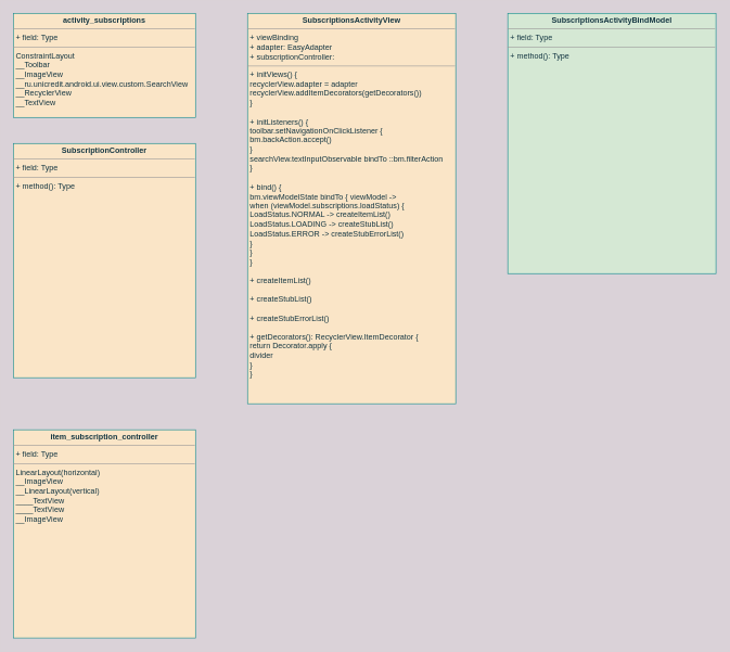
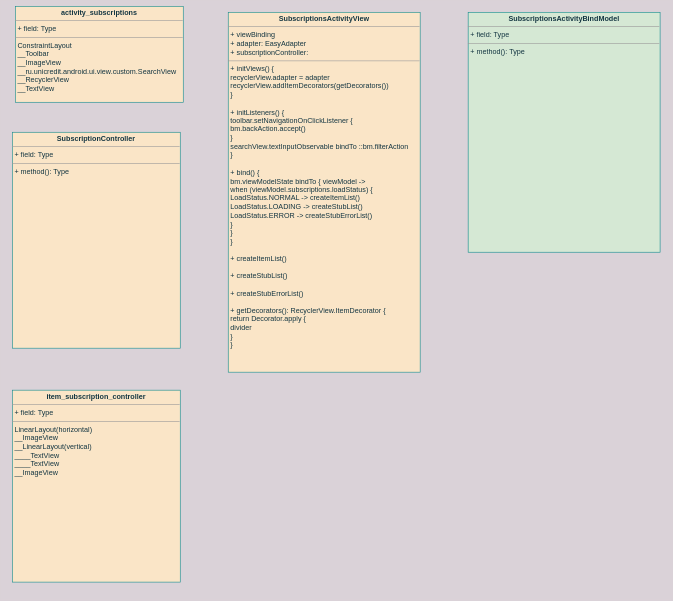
  <mxCell id="0" />
  <mxCell id="1" parent="0" />
- <mxCell id="2" value="&lt;p style=&quot;margin:0px;margin-top:4px;text-align:center;&quot;&gt;&lt;b&gt;activity_subscriptions&lt;/b&gt;&lt;/p&gt;&lt;hr size=&quot;1&quot;&gt;&lt;p style=&quot;margin:0px;margin-left:4px;&quot;&gt;+ field: Type&lt;/p&gt;&lt;hr size=&quot;1&quot;&gt;&lt;p style=&quot;margin:0px;margin-left:4px;&quot;&gt;ConstraintLayout&lt;/p&gt;&lt;p style=&quot;margin:0px;margin-left:4px;&quot;&gt;__Toolbar&lt;/p&gt;&lt;p style=&quot;margin:0px;margin-left:4px;&quot;&gt;__ImageView&lt;br&gt;&lt;/p&gt;&lt;p style=&quot;margin:0px;margin-left:4px;&quot;&gt;__ru.unicredit.android.ui.view.custom.SearchView&lt;/p&gt;&lt;p style=&quot;margin:0px;margin-left:4px;&quot;&gt;__RecyclerView&lt;/p&gt;&lt;p style=&quot;margin:0px;margin-left:4px;&quot;&gt;__TextView&lt;br&gt;&lt;/p&gt;" style="verticalAlign=top;align=left;overflow=fill;fontSize=12;fontFamily=Helvetica;html=1;rounded=0;sketch=0;fontColor=#143642;strokeColor=#0F8B8D;fillColor=#FAE5C7;" vertex="1" parent="1"><mxGeometry x="20" y="20" width="280" height="160" as="geometry" /></mxCell>
+ <mxCell id="2" value="&lt;p style=&quot;margin:0px;margin-top:4px;text-align:center;&quot;&gt;&lt;b&gt;activity_subscriptions&lt;/b&gt;&lt;/p&gt;&lt;hr size=&quot;1&quot;&gt;&lt;p style=&quot;margin:0px;margin-left:4px;&quot;&gt;+ field: Type&lt;/p&gt;&lt;hr size=&quot;1&quot;&gt;&lt;p style=&quot;margin:0px;margin-left:4px;&quot;&gt;ConstraintLayout&lt;/p&gt;&lt;p style=&quot;margin:0px;margin-left:4px;&quot;&gt;__Toolbar&lt;/p&gt;&lt;p style=&quot;margin:0px;margin-left:4px;&quot;&gt;__ImageView&lt;br&gt;&lt;/p&gt;&lt;p style=&quot;margin:0px;margin-left:4px;&quot;&gt;__ru.unicredit.android.ui.view.custom.SearchView&lt;/p&gt;&lt;p style=&quot;margin:0px;margin-left:4px;&quot;&gt;__RecyclerView&lt;/p&gt;&lt;p style=&quot;margin:0px;margin-left:4px;&quot;&gt;__TextView&lt;br&gt;&lt;/p&gt;" style="verticalAlign=top;align=left;overflow=fill;fontSize=12;fontFamily=Helvetica;html=1;rounded=0;sketch=0;fontColor=#143642;strokeColor=#0F8B8D;fillColor=#FAE5C7;" vertex="1" parent="1"><mxGeometry x="25" y="10" width="280" height="160" as="geometry" /></mxCell>
  <mxCell id="3" value="&lt;p style=&quot;margin:0px;margin-top:4px;text-align:center;&quot;&gt;&lt;b&gt;SubscriptionsActivityView&lt;/b&gt;&lt;/p&gt;&lt;hr size=&quot;1&quot;&gt;&lt;p style=&quot;margin:0px;margin-left:4px;&quot;&gt;+ viewBinding&lt;br&gt;&lt;/p&gt;&lt;p style=&quot;margin:0px;margin-left:4px;&quot;&gt;+ adapter: EasyAdapter&lt;/p&gt;&lt;p style=&quot;margin:0px;margin-left:4px;&quot;&gt;+ subscriptionController: &lt;br&gt;&lt;/p&gt;&lt;hr size=&quot;1&quot;&gt;&lt;p style=&quot;margin:0px;margin-left:4px;&quot;&gt;+ initViews() {&lt;/p&gt;&lt;p style=&quot;margin:0px;margin-left:4px;&quot;&gt;recyclerView.adapter = adapter&lt;/p&gt;&lt;p style=&quot;margin:0px;margin-left:4px;&quot;&gt;recyclerView.addItemDecorators(getDecorators())&lt;br&gt;&lt;/p&gt;&lt;p style=&quot;margin:0px;margin-left:4px;&quot;&gt;}&lt;/p&gt;&lt;p style=&quot;margin:0px;margin-left:4px;&quot;&gt;&lt;br&gt;&lt;/p&gt;&lt;p style=&quot;margin:0px;margin-left:4px;&quot;&gt;+ initListeners() {&lt;/p&gt;&lt;p style=&quot;margin:0px;margin-left:4px;&quot;&gt;toolbar.setNavigationOnClickListener {&lt;/p&gt;&lt;p style=&quot;margin:0px;margin-left:4px;&quot;&gt;bm.backAction.accept()&lt;br&gt;&lt;/p&gt;&lt;p style=&quot;margin:0px;margin-left:4px;&quot;&gt;}&lt;/p&gt;&lt;p style=&quot;margin:0px;margin-left:4px;&quot;&gt;searchView.textInputObservable bindTo ::bm.filterAction&lt;br&gt;&lt;/p&gt;&lt;p style=&quot;margin:0px;margin-left:4px;&quot;&gt;}&lt;br&gt;&lt;/p&gt;&lt;p style=&quot;margin:0px;margin-left:4px;&quot;&gt;&lt;br&gt;&lt;/p&gt;&lt;p style=&quot;margin:0px;margin-left:4px;&quot;&gt;+ bind() {&lt;/p&gt;&lt;p style=&quot;margin:0px;margin-left:4px;&quot;&gt;bm.viewModelState bindTo { viewModel -&amp;gt;&lt;br&gt;&lt;/p&gt;&lt;p style=&quot;margin:0px;margin-left:4px;&quot;&gt;when (viewModel.subscriptions.loadStatus) {&lt;/p&gt;&lt;p style=&quot;margin:0px;margin-left:4px;&quot;&gt;LoadStatus.NORMAL -&amp;gt; createItemList()&lt;br&gt;&lt;/p&gt;&lt;p style=&quot;margin:0px;margin-left:4px;&quot;&gt;LoadStatus.LOADING -&amp;gt; createStubList()&lt;/p&gt;&lt;p style=&quot;margin:0px;margin-left:4px;&quot;&gt;LoadStatus.ERROR -&amp;gt; createStubErrorList()&lt;/p&gt;&lt;p style=&quot;margin:0px;margin-left:4px;&quot;&gt;}&lt;br&gt;&lt;/p&gt;&lt;p style=&quot;margin:0px;margin-left:4px;&quot;&gt;}&lt;br&gt;&lt;/p&gt;&lt;p style=&quot;margin:0px;margin-left:4px;&quot;&gt;}&lt;/p&gt;&lt;p style=&quot;margin:0px;margin-left:4px;&quot;&gt;&lt;br&gt;&lt;/p&gt;&lt;p style=&quot;margin:0px;margin-left:4px;&quot;&gt;+ createItemList()&lt;/p&gt;&lt;p style=&quot;margin:0px;margin-left:4px;&quot;&gt;&lt;br&gt;&lt;/p&gt;&lt;p style=&quot;margin:0px;margin-left:4px;&quot;&gt;+ createStubList()&lt;/p&gt;&lt;p style=&quot;margin:0px;margin-left:4px;&quot;&gt;&lt;br&gt;&lt;/p&gt;&lt;p style=&quot;margin:0px;margin-left:4px;&quot;&gt;+ createStubErrorList()&lt;/p&gt;&lt;p style=&quot;margin:0px;margin-left:4px;&quot;&gt;&lt;br&gt;&lt;/p&gt;&lt;p style=&quot;margin:0px;margin-left:4px;&quot;&gt;+ getDecorators(): RecyclerView.ItemDecorator {&lt;/p&gt;&lt;p style=&quot;margin:0px;margin-left:4px;&quot;&gt;return Decorator.apply {&lt;/p&gt;&lt;p style=&quot;margin:0px;margin-left:4px;&quot;&gt;divider&lt;br&gt;&lt;/p&gt;&lt;p style=&quot;margin:0px;margin-left:4px;&quot;&gt;}&lt;br&gt;&lt;/p&gt;&lt;p style=&quot;margin:0px;margin-left:4px;&quot;&gt;}&lt;br&gt;&lt;/p&gt;" style="verticalAlign=top;align=left;overflow=fill;fontSize=12;fontFamily=Helvetica;html=1;rounded=0;sketch=0;fontColor=#143642;strokeColor=#0F8B8D;fillColor=#FAE5C7;" vertex="1" parent="1"><mxGeometry x="380" y="20" width="320" height="600" as="geometry" /></mxCell>
  <mxCell id="4" value="&lt;p style=&quot;margin:0px;margin-top:4px;text-align:center;&quot;&gt;&lt;b&gt;SubscriptionController&lt;/b&gt;&lt;/p&gt;&lt;hr size=&quot;1&quot;&gt;&lt;p style=&quot;margin:0px;margin-left:4px;&quot;&gt;+ field: Type&lt;/p&gt;&lt;hr size=&quot;1&quot;&gt;&lt;p style=&quot;margin:0px;margin-left:4px;&quot;&gt;+ method(): Type&lt;/p&gt;" style="verticalAlign=top;align=left;overflow=fill;fontSize=12;fontFamily=Helvetica;html=1;rounded=0;sketch=0;fontColor=#143642;strokeColor=#0F8B8D;fillColor=#FAE5C7;" vertex="1" parent="1"><mxGeometry x="20" y="220" width="280" height="360" as="geometry" /></mxCell>
  <mxCell id="5" value="&lt;p style=&quot;margin:0px;margin-top:4px;text-align:center;&quot;&gt;&lt;b&gt;SubscriptionsActivityBindModel&lt;/b&gt;&lt;/p&gt;&lt;hr size=&quot;1&quot;&gt;&lt;p style=&quot;margin:0px;margin-left:4px;&quot;&gt;+ field: Type&lt;/p&gt;&lt;hr size=&quot;1&quot;&gt;&lt;p style=&quot;margin:0px;margin-left:4px;&quot;&gt;+ method(): Type&lt;/p&gt;" style="verticalAlign=top;align=left;overflow=fill;fontSize=12;fontFamily=Helvetica;html=1;rounded=0;sketch=0;fontColor=#143642;strokeColor=#0F8B8D;fillColor=#d5e8d4;" vertex="1" parent="1"><mxGeometry x="780" y="20" width="320" height="400" as="geometry" /></mxCell>
- <mxCell id="6" value="&lt;p style=&quot;margin:0px;margin-top:4px;text-align:center;&quot;&gt;&lt;b&gt;item_subscription_controller&lt;/b&gt;&lt;br&gt;&lt;/p&gt;&lt;hr size=&quot;1&quot;&gt;&lt;p style=&quot;margin:0px;margin-left:4px;&quot;&gt;+ field: Type&lt;/p&gt;&lt;hr size=&quot;1&quot;&gt;&lt;p style=&quot;margin:0px;margin-left:4px;&quot;&gt;LinearLayout(horizontal)&lt;/p&gt;&lt;p style=&quot;margin:0px;margin-left:4px;&quot;&gt;__ImageView&lt;/p&gt;&lt;p style=&quot;margin:0px;margin-left:4px;&quot;&gt;__LinearLayout(vertical)&lt;/p&gt;&lt;p style=&quot;margin:0px;margin-left:4px;&quot;&gt;____TextView&lt;/p&gt;&lt;p style=&quot;margin:0px;margin-left:4px;&quot;&gt;____TextView&lt;/p&gt;&lt;p style=&quot;margin:0px;margin-left:4px;&quot;&gt;__ImageView&lt;br&gt;&lt;/p&gt;" style="verticalAlign=top;align=left;overflow=fill;fontSize=12;fontFamily=Helvetica;html=1;rounded=0;sketch=0;fontColor=#143642;strokeColor=#0F8B8D;fillColor=#FAE5C7;" vertex="1" parent="1"><mxGeometry x="20" y="660" width="280" height="320" as="geometry" /></mxCell>
+ <mxCell id="6" value="&lt;p style=&quot;margin:0px;margin-top:4px;text-align:center;&quot;&gt;&lt;b&gt;item_subscription_controller&lt;/b&gt;&lt;br&gt;&lt;/p&gt;&lt;hr size=&quot;1&quot;&gt;&lt;p style=&quot;margin:0px;margin-left:4px;&quot;&gt;+ field: Type&lt;/p&gt;&lt;hr size=&quot;1&quot;&gt;&lt;p style=&quot;margin:0px;margin-left:4px;&quot;&gt;LinearLayout(horizontal)&lt;/p&gt;&lt;p style=&quot;margin:0px;margin-left:4px;&quot;&gt;__ImageView&lt;/p&gt;&lt;p style=&quot;margin:0px;margin-left:4px;&quot;&gt;__LinearLayout(vertical)&lt;/p&gt;&lt;p style=&quot;margin:0px;margin-left:4px;&quot;&gt;____TextView&lt;/p&gt;&lt;p style=&quot;margin:0px;margin-left:4px;&quot;&gt;____TextView&lt;/p&gt;&lt;p style=&quot;margin:0px;margin-left:4px;&quot;&gt;__ImageView&lt;br&gt;&lt;/p&gt;" style="verticalAlign=top;align=left;overflow=fill;fontSize=12;fontFamily=Helvetica;html=1;rounded=0;sketch=0;fontColor=#143642;strokeColor=#0F8B8D;fillColor=#FAE5C7;" vertex="1" parent="1"><mxGeometry x="20" y="650" width="280" height="320" as="geometry" /></mxCell>
